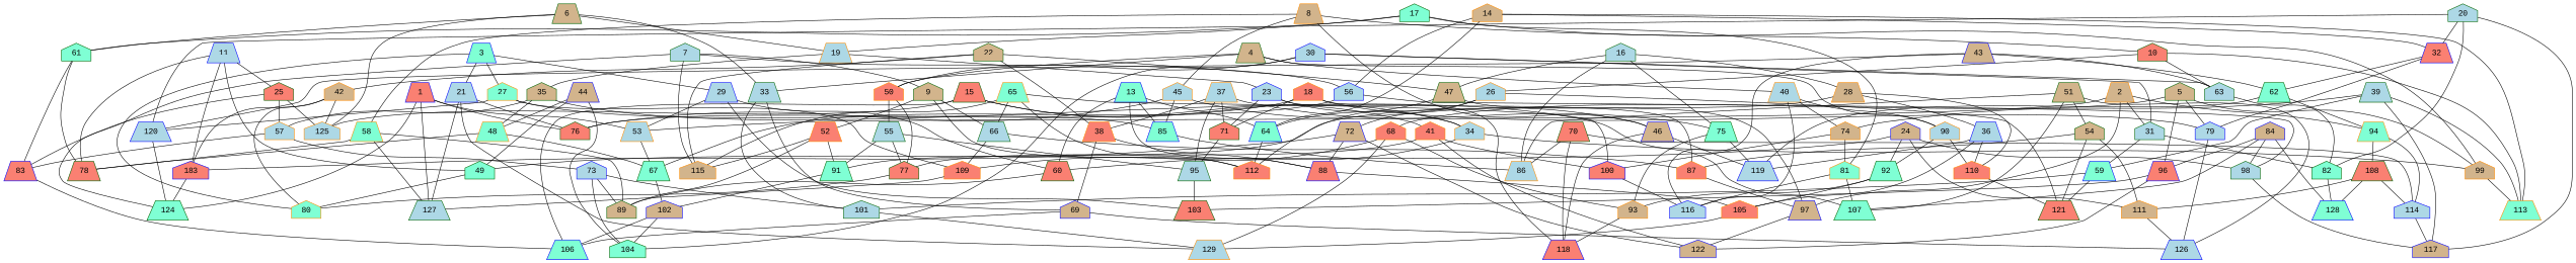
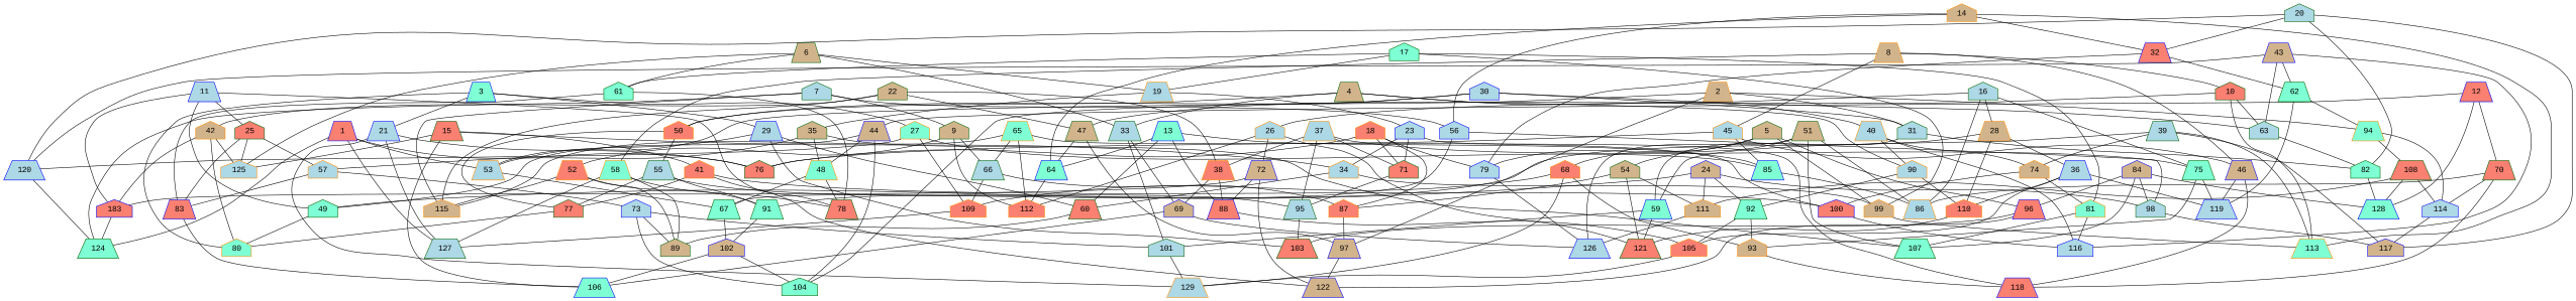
  graph {
    fontname="Liberation Mono"
    node [color=darkgreen fillcolor=lightblue fontname="Liberation Mono" shape=trapezium style=filled]
    edge [fontname="Liberation Mono"]
    1 [color=blue fillcolor=salmon]
    53 [color=darkorange]
    76 [fillcolor=salmon shape=house]
    124 [fillcolor=aquamarine]
    127
    67 [fillcolor=aquamarine]
    2 [color=darkorange fillcolor=tan]
    31 [shape=house]
    94 [color=darkorange fillcolor=aquamarine]
    97 [color=blue fillcolor=tan]
    82 [fillcolor=aquamarine shape=house]
    59 [color=blue fillcolor=aquamarine]
    114 [color=blue shape=house]
    108 [fillcolor=salmon]
-   122 [color=blue fillcolor=tan shape=house]
+   122 [color=blue fillcolor=tan]
    3 [color=blue fillcolor=aquamarine]
    21 [color=blue]
    27 [color=darkorange fillcolor=aquamarine shape=house]
    29 [color=blue]
    80 [color=darkorange fillcolor=aquamarine shape=house]
    129 [color=darkorange]
    85 [color=blue fillcolor=aquamarine]
    120 [color=blue]
    109 [color=darkorange fillcolor=salmon shape=house]
    103 [fillcolor=salmon]
    60 [fillcolor=salmon]
    4 [fillcolor=tan]
    33
    40 [color=darkorange]
    50 [color=darkorange fillcolor=salmon shape=house]
    90 [color=darkorange shape=house]
    69 [color=blue fillcolor=tan shape=house]
    101 [shape=house]
    74 [color=darkorange fillcolor=tan shape=house]
    116 [color=blue shape=house]
    77 [fillcolor=salmon shape=house]
    55
    92 [fillcolor=aquamarine]
    110 [color=darkorange fillcolor=salmon shape=house]
    5 [fillcolor=tan shape=house]
    68 [color=darkorange fillcolor=salmon shape=house]
    79 [color=blue shape=house]
    96 [color=blue fillcolor=salmon]
    99 [color=darkorange fillcolor=tan shape=house]
    93 [color=darkorange fillcolor=tan shape=house]
    126 [color=blue]
    113 [color=darkorange fillcolor=aquamarine]
    6 [fillcolor=tan]
    19 [color=darkorange]
    61 [fillcolor=aquamarine shape=house]
    125 [color=darkorange shape=house]
    23 [color=blue shape=house]
    35 [fillcolor=tan shape=house]
    78 [fillcolor=salmon]
    83 [color=blue fillcolor=salmon]
    7 [shape=house]
    9 [fillcolor=tan shape=house]
    56 [color=blue shape=house]
    115 [color=darkorange fillcolor=tan shape=house]
    52 [color=darkorange fillcolor=salmon]
    66
    112 [color=darkorange fillcolor=salmon shape=house]
    98 [shape=house]
    8 [color=darkorange fillcolor=tan]
    10 [fillcolor=salmon shape=house]
    45 [color=darkorange shape=house]
    46 [color=blue fillcolor=tan]
    58 [color=darkorange fillcolor=aquamarine]
    26 [color=darkorange shape=house]
    63 [shape=house]
    118 [color=blue fillcolor=salmon]
    119 [color=blue]
    89 [fillcolor=tan shape=house]
    91 [fillcolor=aquamarine]
    87 [color=darkorange fillcolor=salmon shape=house]
    72 [color=blue fillcolor=tan]
    121 [fillcolor=salmon]
    11 [color=blue]
    25 [fillcolor=salmon shape=house]
    49 [fillcolor=aquamarine shape=house]
    n81 [color=blue fillcolor=salmon label=183 shape=house]
    57 [color=darkorange shape=house]
+   12 [color=blue fillcolor=salmon]
    44 [color=blue fillcolor=tan]
    70 [fillcolor=salmon]
    128 [color=blue fillcolor=aquamarine]
    104 [fillcolor=aquamarine shape=house]
    48 [color=darkorange fillcolor=aquamarine]
    86 [color=darkorange]
    13 [color=blue fillcolor=aquamarine]
    64 [color=blue fillcolor=aquamarine]
    88 [color=blue fillcolor=salmon]
    105 [color=darkorange fillcolor=salmon shape=house]
    14 [color=darkorange fillcolor=tan shape=house]
    32 [color=blue fillcolor=salmon]
    62 [fillcolor=aquamarine]
    15 [fillcolor=salmon]
    34 [color=darkorange shape=house]
    41 [color=darkorange fillcolor=salmon shape=house]
    106 [color=blue fillcolor=aquamarine]
    100 [color=blue fillcolor=salmon shape=house]
    16 [shape=house]
    28 [color=darkorange fillcolor=tan]
    47 [fillcolor=tan]
    75 [fillcolor=aquamarine]
    36 [color=blue]
    17 [fillcolor=aquamarine shape=house]
    81 [color=darkorange fillcolor=aquamarine shape=house]
    107 [fillcolor=aquamarine]
    18 [color=darkorange fillcolor=salmon shape=house]
    71 [fillcolor=salmon shape=house]
    95
    20 [shape=house]
    117 [color=blue fillcolor=tan shape=house]
    22 [fillcolor=tan shape=house]
    38 [color=darkorange fillcolor=salmon]
    42 [color=darkorange fillcolor=tan shape=house]
    24 [color=blue fillcolor=tan shape=house]
    111 [color=darkorange fillcolor=tan shape=house]
    73 [color=blue shape=house]
    102 [color=blue fillcolor=tan shape=house]
    30 [color=blue shape=house]
    37 [color=darkorange]
    39
    43 [color=blue fillcolor=tan]
    51 [fillcolor=tan]
    54 [fillcolor=tan shape=house]
    65 [color=darkorange fillcolor=aquamarine]
    84 [color=blue fillcolor=tan shape=house]
    1 -- 53
    1 -- 76
    1 -- 124
    1 -- 127
    53 -- 67
    67 -- 102
    2 -- 53
    2 -- 31
    2 -- 94
    2 -- 97
    31 -- 82
    31 -- 59
    94 -- 114
    94 -- 108
    97 -- 122
    82 -- 128
    59 -- 101
    59 -- 121
    114 -- 117
    108 -- 114
    108 -- 128
    108 -- 111
    3 -- 21
    3 -- 27
    3 -- 29
    3 -- 80
    21 -- 76
    21 -- 127
    21 -- 129
    27 -- 85
    27 -- 120
    27 -- 109
    29 -- 53
    29 -- 103
    29 -- 60
    85 -- 86
    120 -- 124
    109 -- 127
    60 -- 89
    4 -- 33
    4 -- 40
    4 -- 50
    4 -- 90
    33 -- 69
    33 -- 101
    40 -- 90
    40 -- 74
    40 -- 116
    50 -- 77
    50 -- 55
    90 -- 92
    90 -- 110
    69 -- 126
    69 -- 106
    101 -- 129
    74 -- 100
    74 -- 81
    77 -- 80
    55 -- 77
    55 -- 91
    55 -- 95
    92 -- 93
    92 -- 105
    110 -- 121
    5 -- 68
    5 -- 79
    5 -- 96
    5 -- 99
    68 -- 129
    68 -- 109
    68 -- 93
    79 -- 126
    96 -- 122
    96 -- 103
    99 -- 113
    93 -- 118
    6 -- 33
    6 -- 19
    6 -- 61
    6 -- 125
    19 -- 23
    19 -- 35
    61 -- 78
    61 -- 83
    23 -- 118
    23 -- 34
    23 -- 71
    35 -- 57
    35 -- 48
    35 -- 107
    83 -- 106
    7 -- 124
    7 -- 9
    7 -- 56
    7 -- 115
    9 -- 52
    9 -- 66
    9 -- 112
    56 -- 67
    56 -- 98
    52 -- 115
    52 -- 89
    52 -- 91
    66 -- 109
    66 -- 87
    98 -- 117
    8 -- 10
    8 -- 45
    8 -- 46
    8 -- 58
    10 -- 113
    10 -- 26
    10 -- 63
    45 -- 76
    45 -- 85
    45 -- 46
    46 -- 118
    46 -- 119
    58 -- 127
    58 -- 78
    58 -- 89
    26 -- 112
    26 -- 72
    26 -- 121
    63 -- 82
    91 -- 102
    87 -- 97
    72 -- 122
    72 -- n81
    72 -- 88
    11 -- 78
    11 -- 25
    11 -- 49
    11 -- n81
    25 -- 125
    25 -- 83
    25 -- 57
    49 -- 80
    n81 -- 124
    57 -- 83
    57 -- 73
+   12 -- 44
+   12 -- 70
+   12 -- 128
    44 -- 49
    44 -- 104
    44 -- 48
    70 -- 114
    70 -- 118
    70 -- 86
    48 -- 67
    48 -- 78
    13 -- 85
    13 -- 60
    13 -- 64
    13 -- 88
    64 -- 112
    88 -- 105
    105 -- 129
    14 -- 113
    14 -- 56
    14 -- 64
    14 -- 32
    32 -- 79
    32 -- 62
    62 -- 94
    62 -- 119
    15 -- 125
    15 -- 34
    15 -- 41
    15 -- 106
    34 -- 60
    34 -- 99
    41 -- 122
    41 -- 77
    41 -- 100
    100 -- 116
    16 -- 86
    16 -- 28
    16 -- 47
    16 -- 75
    28 -- 110
    28 -- 91
    28 -- 36
    47 -- 97
    47 -- 64
    75 -- 93
    75 -- 119
    36 -- 110
    36 -- 119
    36 -- 105
    17 -- 99
    17 -- 19
    17 -- 61
    17 -- 81
    81 -- 116
    81 -- 107
    18 -- 76
    18 -- 79
    18 -- 87
    18 -- 71
    71 -- 95
    95 -- 103
    20 -- 82
    20 -- 120
    20 -- 32
    20 -- 117
    22 -- 115
    22 -- 47
    22 -- 38
    22 -- 42
    38 -- 69
    38 -- 88
    42 -- 80
    42 -- 125
    42 -- n81
    24 -- 92
    24 -- 98
    24 -- 49
    24 -- 111
    111 -- 126
    73 -- 101
    73 -- 89
    73 -- 104
    102 -- 104
    102 -- 106
    30 -- 31
    30 -- 50
    30 -- 63
    30 -- 104
    37 -- 75
    37 -- 71
    37 -- 95
    37 -- 38
    39 -- 59
    39 -- 74
    39 -- 113
    39 -- 117
    43 -- 120
    43 -- 116
    43 -- 63
    43 -- 62
    51 -- 126
    51 -- 86
    51 -- 107
    51 -- 54
    54 -- 87
    54 -- 121
    54 -- 111
    65 -- 115
    65 -- 66
    65 -- 112
    65 -- 100
    84 -- 96
    84 -- 98
    84 -- 128
    84 -- 107
  }
